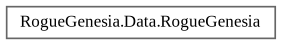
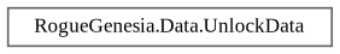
  digraph {
    rankdir=TB
    fontname="Liberation Serif"
-   n1 [color=grey40 fillcolor=white fontname="Liberation Serif" fontsize=10 height=0.2 label="RogueGenesia.Data.RogueGenesia" shape=box style=filled width=0.4]
+   n1 [color=grey40 fillcolor=white fontname="Liberation Serif" fontsize=10 height=0.2 label="RogueGenesia.Data.UnlockData" shape=box style=filled width=0.4]
  }
